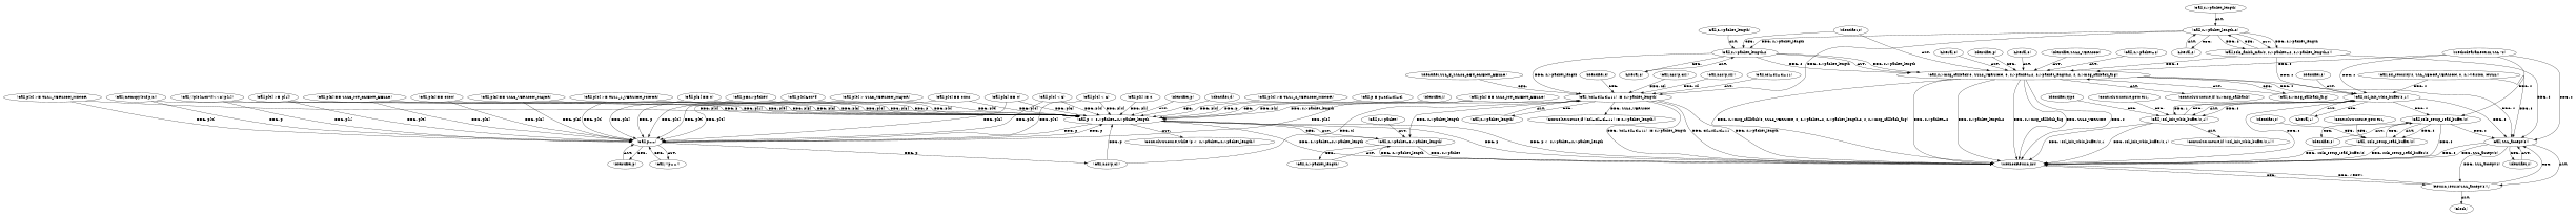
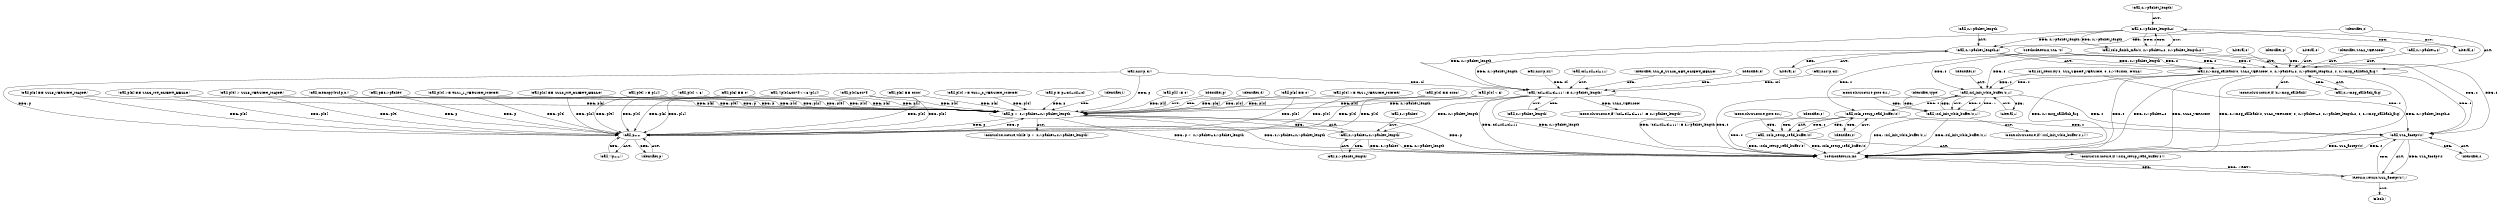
  digraph {
    n1 [label="(Call,s->packet_length-2)"]
    n2 [label="(Call,s->msg_callback(0, SSL2_VERSION, 0, s->packet+2, s->packet_length-2, s, s->msg_callback_arg))"]
    n3 [label="(Call,(csl+sil+cl+11) != s->packet_length)"]
    n4 [label="(Literal,2)"]
    n5 [label="(Call,ssl_init_wbio_buffer(s,1))"]
    n6 [label="(Call,SSL_accept(s))"]
    n7 [label="(MethodReturn,int)"]
    n8 [label="(ControlStructure,if (s->msg_callback))"]
    n9 [label="(Call,s->msg_callback_arg)"]
    n10 [label="(Call,p <  s->packet+s->packet_length)"]
    n11 [label="(Call,s->packet+s->packet_length)"]
    n12 [label="(Call,s->packet_length)"]
    n13 [label="(ControlStructure,if ((csl+sil+cl+11) != s->packet_length))"]
    n14 [label="(Call,s->packet_length-2)"]
    n15 [label="(Literal,2)"]
    n16 [label="(Call,ssl3_finish_mac(s, s->packet+2, s->packet_length-2))"]
    n17 [label="(Call,!ssl_init_wbio_buffer(s,1))"]
    n18 [label="(Call,ssl3_setup_read_buffer(s))"]
    n19 [label="(Literal,1)"]
    n20 [label="(Return,return(SSL_accept(s));)"]
    n21 [label="(Identifier,s)"]
    n22 [label="(ControlStructure,if (!ssl_init_wbio_buffer(s,1)))"]
    n23 [label="(Call,!ssl3_setup_read_buffer(s))"]
    n24 [label="(Identifier,s)"]
+   n25 [label="(ControlStructure,if (!ssl3_setup_read_buffer(s)))"]
    n26 [label="(Block,)"]
    n27 [label="(Call,p++)"]
    n28 [label="(ControlStructure,while (p <  s->packet+s->packet_length))"]
    n29 [label="(Call,s->packet_length)"]
    n30 [label="(Identifier,p)"]
    n31 [label="(Call,*(p++))"]
    n32 [label="(ControlStructure,goto err;)"]
-   n33 [label="(MethodParameterIn,SSL *s)"]
+   n33 [label="(MethodReturn,SSL *s)"]
    n34 [label="(Identifier,s)"]
    n35 [label="(Literal,0)"]
    n36 [label="(Call,n2s(p,csl))"]
    n37 [label="(Call,p[9] >= p[1])"]
    n38 [label="(Identifier,p)"]
    n39 [label="(Call,p[3] == SSL3_VERSION_MAJOR)"]
    n40 [label="(Call,n2s(p,sil))"]
    n41 [label="(Call,p[i] != 0)"]
    n42 [label="(Call,p[5] == SSL3_MT_CLIENT_HELLO)"]
    n43 [label="(Call,s->packet)"]
    n44 [label="(Call,p[9] > SSL3_VERSION_MAJOR)"]
    n45 [label="(Call,memcpy(buf,p,n))"]
    n46 [label="(Identifier,p)"]
    n47 [label="(Call,p[4] >= TLS1_1_VERSION_MINOR)"]
    n48 [label="(Call,p[4] < 6)"]
    n49 [label="(Call,((p[0]&0x7f)<<8)|p[1])"]
    n50 [label="(Literal,0)"]
    n51 [label="(Call,ssl_security(s, SSL_SECOP_VERSION, 0, s->version, NULL))"]
    n52 [label="(Call,csl+sil+cl+11)"]
    n53 [label="(Call,s->packet_length)"]
    n54 [label="(Identifier,type)"]
    n55 [label="(Identifier,s)"]
    n56 [label="(Identifier,d)"]
    n57 [label="(Identifier,SSL_F_SSL23_GET_CLIENT_HELLO)"]
    n58 [label="(Call,p[0]&0x7f)"]
    n59 [label="(Call,s->packet_length)"]
    n60 [label="(Call,p[3] == 0)"]
    n61 [label="(Call,p[4] < 5)"]
    n62 [label="(Call,p[4] >= TLS1_2_VERSION_MINOR)"]
    n63 [label="(Call,p=s->packet)"]
    n64 [label="(Call,p[3] == 0)"]
    n65 [label="(Call,p[3] == 0x00)"]
    n66 [label="(Call,p = p+csl+sil+cl)"]
    n67 [label="(Call,p[4] >= TLS1_VERSION_MINOR)"]
    n68 [label="(ControlStructure,goto err;)"]
    n69 [label="(Call,p[4] == 0x02)"]
    n70 [label="(Identifier,i)"]
    n71 [label="(Call,n2s(p,cl))"]
    n72 [label="(Identifier,s)"]
    n73 [label="(Identifier,d)"]
    n74 [label="(Call,p[2] == SSL2_MT_CLIENT_HELLO)"]
    n75 [label="(Identifier,SSL2_VERSION)"]
    n76 [label="(Call,s->packet+2)"]
    n1 -> n2 [label="AST: "]
    n1 -> n2 [label="DDG: s->packet_length"]
    n1 -> n2 [label="DDG: 2"]
    n1 -> n3 [label="DDG: s->packet_length"]
    n1 -> n4 [label="CFG: "]
    n2 -> n5 [label="DDG: s"]
    n2 -> n6 [label="DDG: s"]
    n2 -> n7 [label="DDG: SSL2_VERSION"]
    n2 -> n7 [label="DDG: s->msg_callback(0, SSL2_VERSION, 0, s->packet+2, s->packet_length-2, s, s->msg_callback_arg)"]
    n2 -> n7 [label="DDG: s->packet_length-2"]
    n2 -> n7 [label="DDG: s->msg_callback_arg"]
    n2 -> n7 [label="DDG: s"]
    n2 -> n7 [label="DDG: s->packet+2"]
    n2 -> n8 [label="AST: "]
    n2 -> n9 [label="CFG: "]
    n3 -> n7 [label="DDG: (csl+sil+cl+11) != s->packet_length"]
    n3 -> n7 [label="DDG: csl+sil+cl+11"]
    n3 -> n7 [label="DDG: s->packet_length"]
    n3 -> n10 [label="DDG: s->packet_length"]
    n3 -> n11 [label="DDG: s->packet_length"]
    n3 -> n12 [label="CFG: "]
    n3 -> n13 [label="DDG: SSL2_VERSION"]
    n4 -> n1 [label="AST: "]
    n5 -> n6 [label="DDG: s"]
    n5 -> n7 [label="DDG: s"]
    n5 -> n17 [label="AST: "]
    n5 -> n17 [label="DDG: s"]
    n5 -> n17 [label="DDG: 1"]
    n5 -> n18 [label="DDG: s"]
    n5 -> n19 [label="CFG: "]
    n6 -> n7 [label="DDG: s"]
    n6 -> n7 [label="DDG: SSL_accept(s)"]
    n6 -> n20 [label="AST: "]
    n6 -> n20 [label="DDG: SSL_accept(s)"]
    n6 -> n21 [label="CFG: "]
    n7 -> n20 [label="CFG: "]
    n9 -> n2 [label="AST: "]
    n10 -> n7 [label="DDG: p <  s->packet+s->packet_length"]
    n10 -> n7 [label="DDG: s->packet+s->packet_length"]
    n10 -> n7 [label="DDG: p"]
    n10 -> n11 [label="CFG: "]
    n10 -> n27 [label="DDG: p"]
    n10 -> n28 [label="AST: "]
    n11 -> n7 [label="DDG: s->packet"]
    n11 -> n7 [label="DDG: s->packet_length"]
    n11 -> n10 [label="AST: "]
    n11 -> n29 [label="CFG: "]
    n12 -> n3 [label="AST: "]
    n14 -> n1 [label="DDG: s->packet_length"]
    n14 -> n3 [label="DDG: s->packet_length"]
    n14 -> n15 [label="CFG: "]
    n14 -> n16 [label="AST: "]
    n14 -> n16 [label="DDG: s->packet_length"]
    n14 -> n16 [label="DDG: 2"]
    n15 -> n14 [label="AST: "]
    n16 -> n2 [label="DDG: s"]
    n16 -> n5 [label="DDG: s"]
    n16 -> n6 [label="DDG: s"]
    n16 -> n14 [label="CFG: "]
    n17 -> n5 [label="CFG: "]
    n17 -> n7 [label="DDG: !ssl_init_wbio_buffer(s,1)"]
    n17 -> n7 [label="DDG: ssl_init_wbio_buffer(s,1)"]
    n17 -> n22 [label="AST: "]
    n18 -> n6 [label="DDG: s"]
    n18 -> n7 [label="DDG: s"]
    n18 -> n23 [label="AST: "]
    n18 -> n23 [label="DDG: s"]
    n18 -> n24 [label="CFG: "]
    n19 -> n5 [label="AST: "]
    n20 -> n6 [label="CFG: "]
    n20 -> n7 [label="DDG: <RET>"]
    n20 -> n26 [label="AST: "]
    n21 -> n6 [label="AST: "]
    n23 -> n7 [label="DDG: ssl3_setup_read_buffer(s)"]
    n23 -> n7 [label="DDG: !ssl3_setup_read_buffer(s)"]
    n23 -> n18 [label="CFG: "]
+   n23 -> n25 [label="AST: "]
    n24 -> n18 [label="AST: "]
    n27 -> n10 [label="DDG: p"]
    n27 -> n30 [label="CFG: "]
    n27 -> n31 [label="AST: "]
    n29 -> n11 [label="AST: "]
    n30 -> n27 [label="AST: "]
    n31 -> n27 [label="CFG: "]
    n32 -> n23 [label="CFG: "]
    n33 -> n2 [label="DDG: s"]
    n33 -> n5 [label="DDG: s"]
    n33 -> n6 [label="DDG: s"]
    n33 -> n18 [label="DDG: s"]
    n34 -> n1 [label="CFG: "]
    n34 -> n2 [label="AST: "]
    n35 -> n2 [label="AST: "]
    n36 -> n3 [label="DDG: csl"]
    n37 -> n10 [label="DDG: p[9]"]
    n37 -> n27 [label="DDG: p[9]"]
    n38 -> n2 [label="CFG: "]
    n39 -> n10 [label="DDG: p[3]"]
    n39 -> n27 [label="DDG: p[3]"]
    n40 -> n3 [label="DDG: sil"]
    n41 -> n10 [label="DDG: p[i]"]
    n42 -> n10 [label="DDG: p[5]"]
    n42 -> n27 [label="DDG: p[5]"]
    n43 -> n11 [label="AST: "]
    n44 -> n10 [label="DDG: p[9]"]
    n44 -> n27 [label="DDG: p[9]"]
    n45 -> n10 [label="DDG: p"]
    n45 -> n27 [label="DDG: p"]
    n46 -> n10 [label="AST: "]
    n47 -> n10 [label="DDG: p[4]"]
    n47 -> n27 [label="DDG: p[4]"]
    n48 -> n10 [label="DDG: p[4]"]
    n48 -> n27 [label="DDG: p[4]"]
    n49 -> n10 [label="DDG: p[1]"]
    n49 -> n27 [label="DDG: p[1]"]
    n50 -> n2 [label="AST: "]
    n51 -> n5 [label="DDG: s"]
    n51 -> n6 [label="DDG: s"]
    n52 -> n3 [label="AST: "]
    n53 -> n1 [label="AST: "]
    n54 -> n17 [label="CFG: "]
    n55 -> n23 [label="CFG: "]
    n56 -> n10 [label="CFG: "]
    n57 -> n3 [label="CFG: "]
    n58 -> n10 [label="DDG: p[0]"]
    n58 -> n27 [label="DDG: p[0]"]
    n59 -> n14 [label="AST: "]
    n60 -> n10 [label="DDG: p[3]"]
    n60 -> n27 [label="DDG: p[3]"]
    n61 -> n10 [label="DDG: p[4]"]
    n61 -> n27 [label="DDG: p[4]"]
    n62 -> n10 [label="DDG: p[4]"]
    n63 -> n10 [label="DDG: p"]
    n63 -> n27 [label="DDG: p"]
    n64 -> n10 [label="DDG: p[3]"]
    n64 -> n27 [label="DDG: p[3]"]
    n65 -> n10 [label="DDG: p[3]"]
    n65 -> n27 [label="DDG: p[3]"]
    n66 -> n10 [label="DDG: p"]
    n67 -> n10 [label="DDG: p[4]"]
    n67 -> n27 [label="DDG: p[4]"]
    n68 -> n17 [label="CFG: "]
    n69 -> n10 [label="DDG: p[4]"]
    n69 -> n27 [label="DDG: p[4]"]
    n70 -> n10 [label="CFG: "]
    n71 -> n3 [label="DDG: cl"]
    n71 -> n10 [label="DDG: p"]
-   n27 -> n71 [label="DDG: p"]
+   n71 -> n27 [label="DDG: p"]
    n72 -> n5 [label="AST: "]
    n73 -> n3 [label="CFG: "]
    n74 -> n10 [label="DDG: p[2]"]
    n74 -> n27 [label="DDG: p[2]"]
    n75 -> n2 [label="AST: "]
    n76 -> n2 [label="AST: "]
  }
